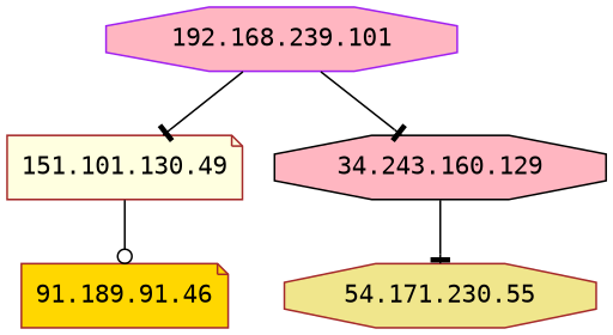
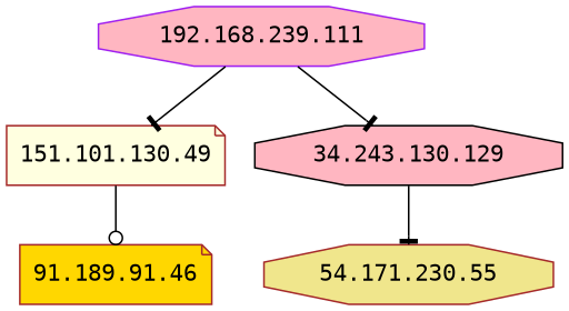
  digraph {
    fontname="DejaVu Sans Mono"
    node [activity_score=0.10 color=brown degree=1 fillcolor=lightpink fontname="DejaVu Sans Mono" in_degree=1 out_degree=0 shape=octagon style=filled total_connections=1]
    edge [arrowhead=tee conn_state_other=0.00 conn_state_partial=0.00 conn_state_rejected_reset=0.00 conn_state_successful=1.00 conn_state_suspicious=0.00 dst_port_type=0.00 fontname="DejaVu Sans Mono" history_length=0.90 local_orig=1.00 local_resp=0.00 orig_bytes=0.48 orig_ip_bytes=0.52 protocol_ICMP=0.00 protocol_TCP=1.00 protocol_UDP=0.00 protocol_UNKNOWN=0.00 service_DNS=0.00 service_FTP=0.00 service_HTTP=0.00 service_SSH=0.00 service_UNKNOWN=1.00 src_port_type=0.50 timestamp_cos=-0.60 timestamp_sin=0.80]
-   "192.168.239.101" [activity_score=0.41 color=purple degree=5 in_degree=0 out_degree=5 total_connections=5]
+   "192.168.239.101" [activity_score=0.41 color=purple degree=5 in_degree=0 out_degree=5 total_connections=5 label="192.168.239.111"]
    "151.101.130.49" [activity_score=0.19 degree=2 fillcolor=lightyellow in_degree=2 shape=note total_connections=2]
-   "34.243.160.129" [color=black]
+   "34.243.160.129" [color=black label="34.243.130.129"]
    "91.189.91.46" [fillcolor=gold shape=note]
    "54.171.230.55" [fillcolor=khaki]
    "192.168.239.101" -> "151.101.130.49" [orig_ip_bytes=0.71 orig_pkts=0.44 resp_bytes=0.99 resp_ip_bytes=0.99 resp_pkts=0.47]
    "192.168.239.101" -> "34.243.160.129" [orig_bytes=0.49 orig_pkts=0.20 resp_bytes=0.63 resp_ip_bytes=0.64 resp_pkts=0.20 src_port_type=1.00]
    "151.101.130.49" -> "91.189.91.46" [arrowhead=odot orig_bytes=0.50 orig_ip_bytes=0.54 orig_pkts=0.22 resp_bytes=0.72 resp_ip_bytes=0.72 resp_pkts=0.24]
    "34.243.160.129" -> "54.171.230.55" [orig_pkts=0.19 resp_bytes=0.60 resp_ip_bytes=0.61 resp_pkts=0.18 src_port_type=1.00]
  }
